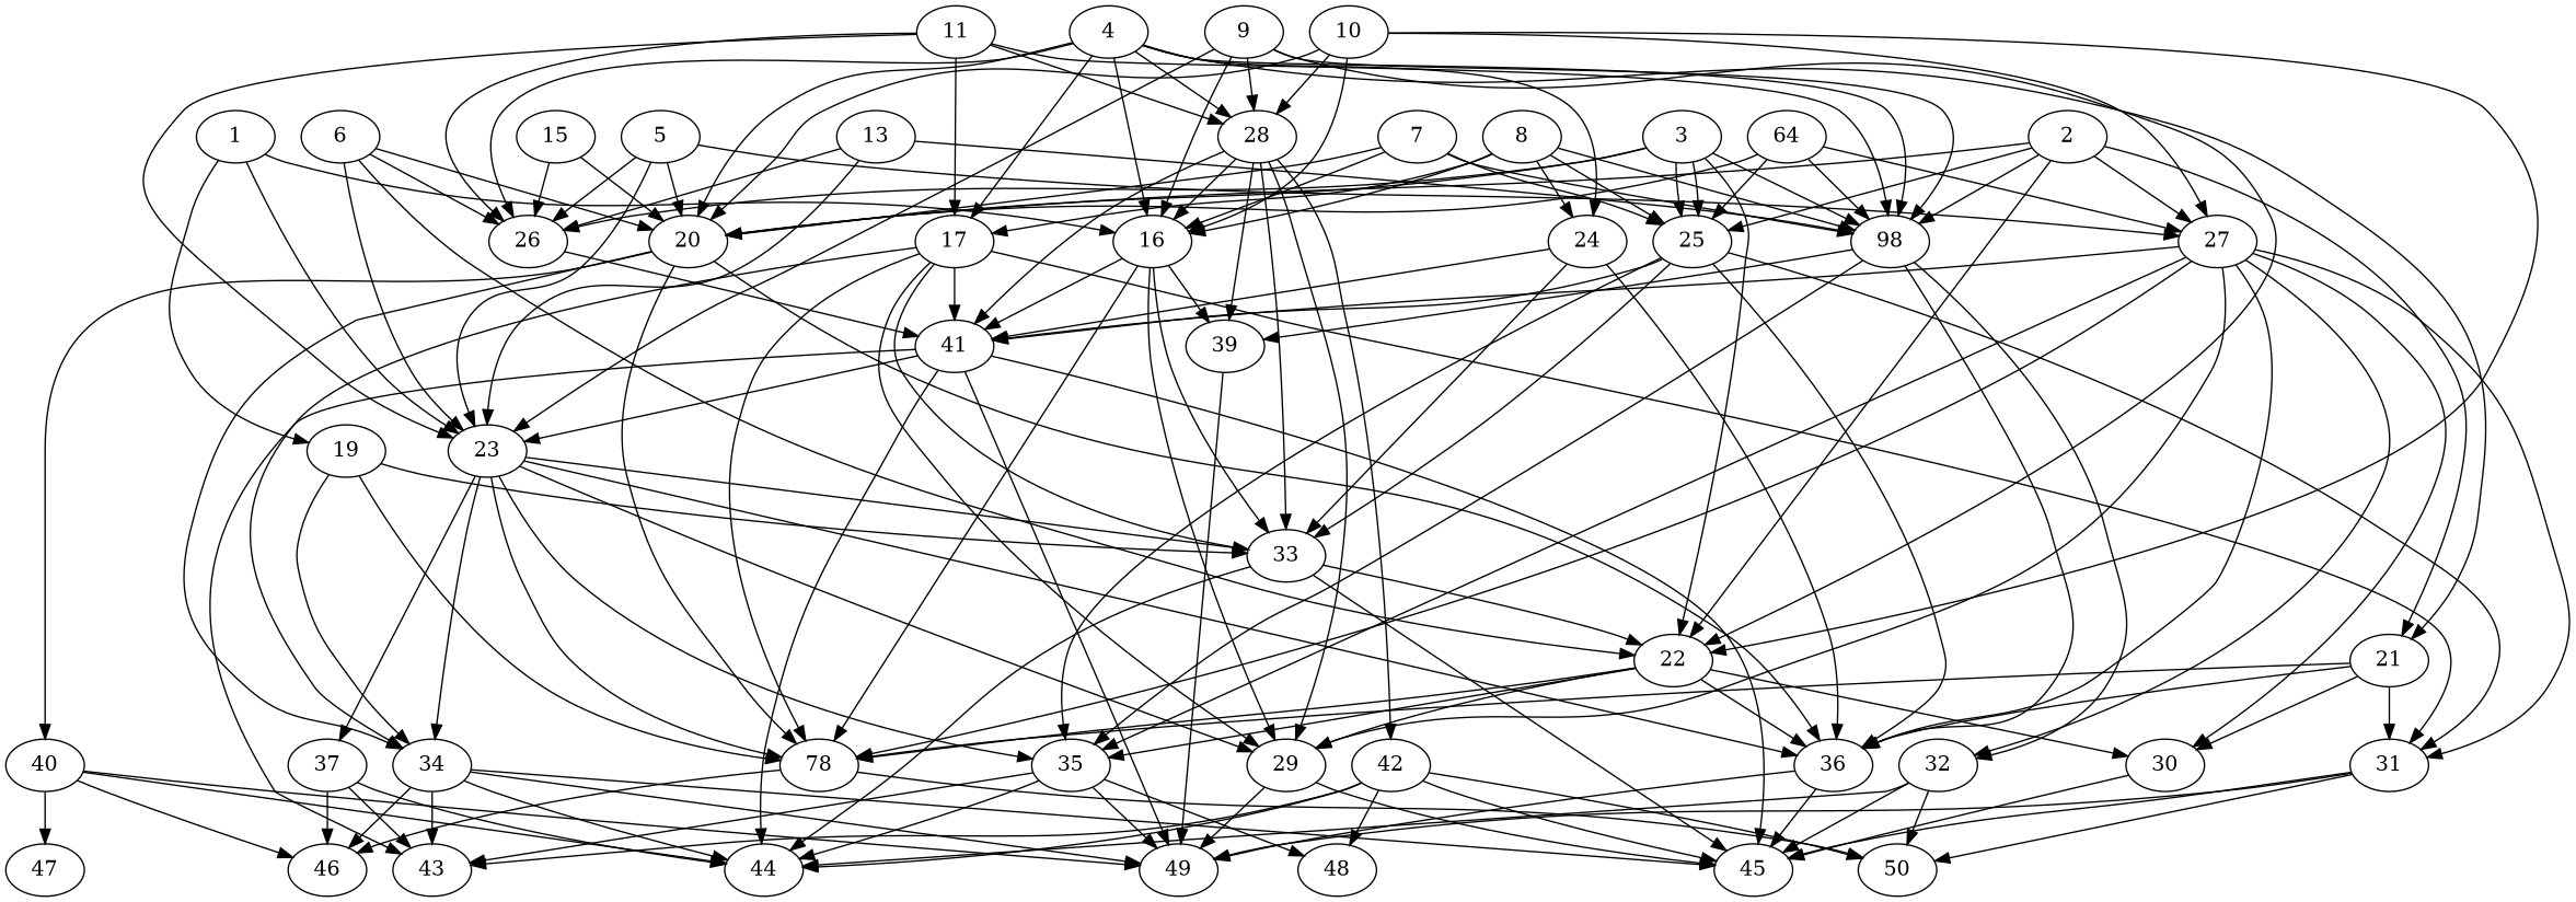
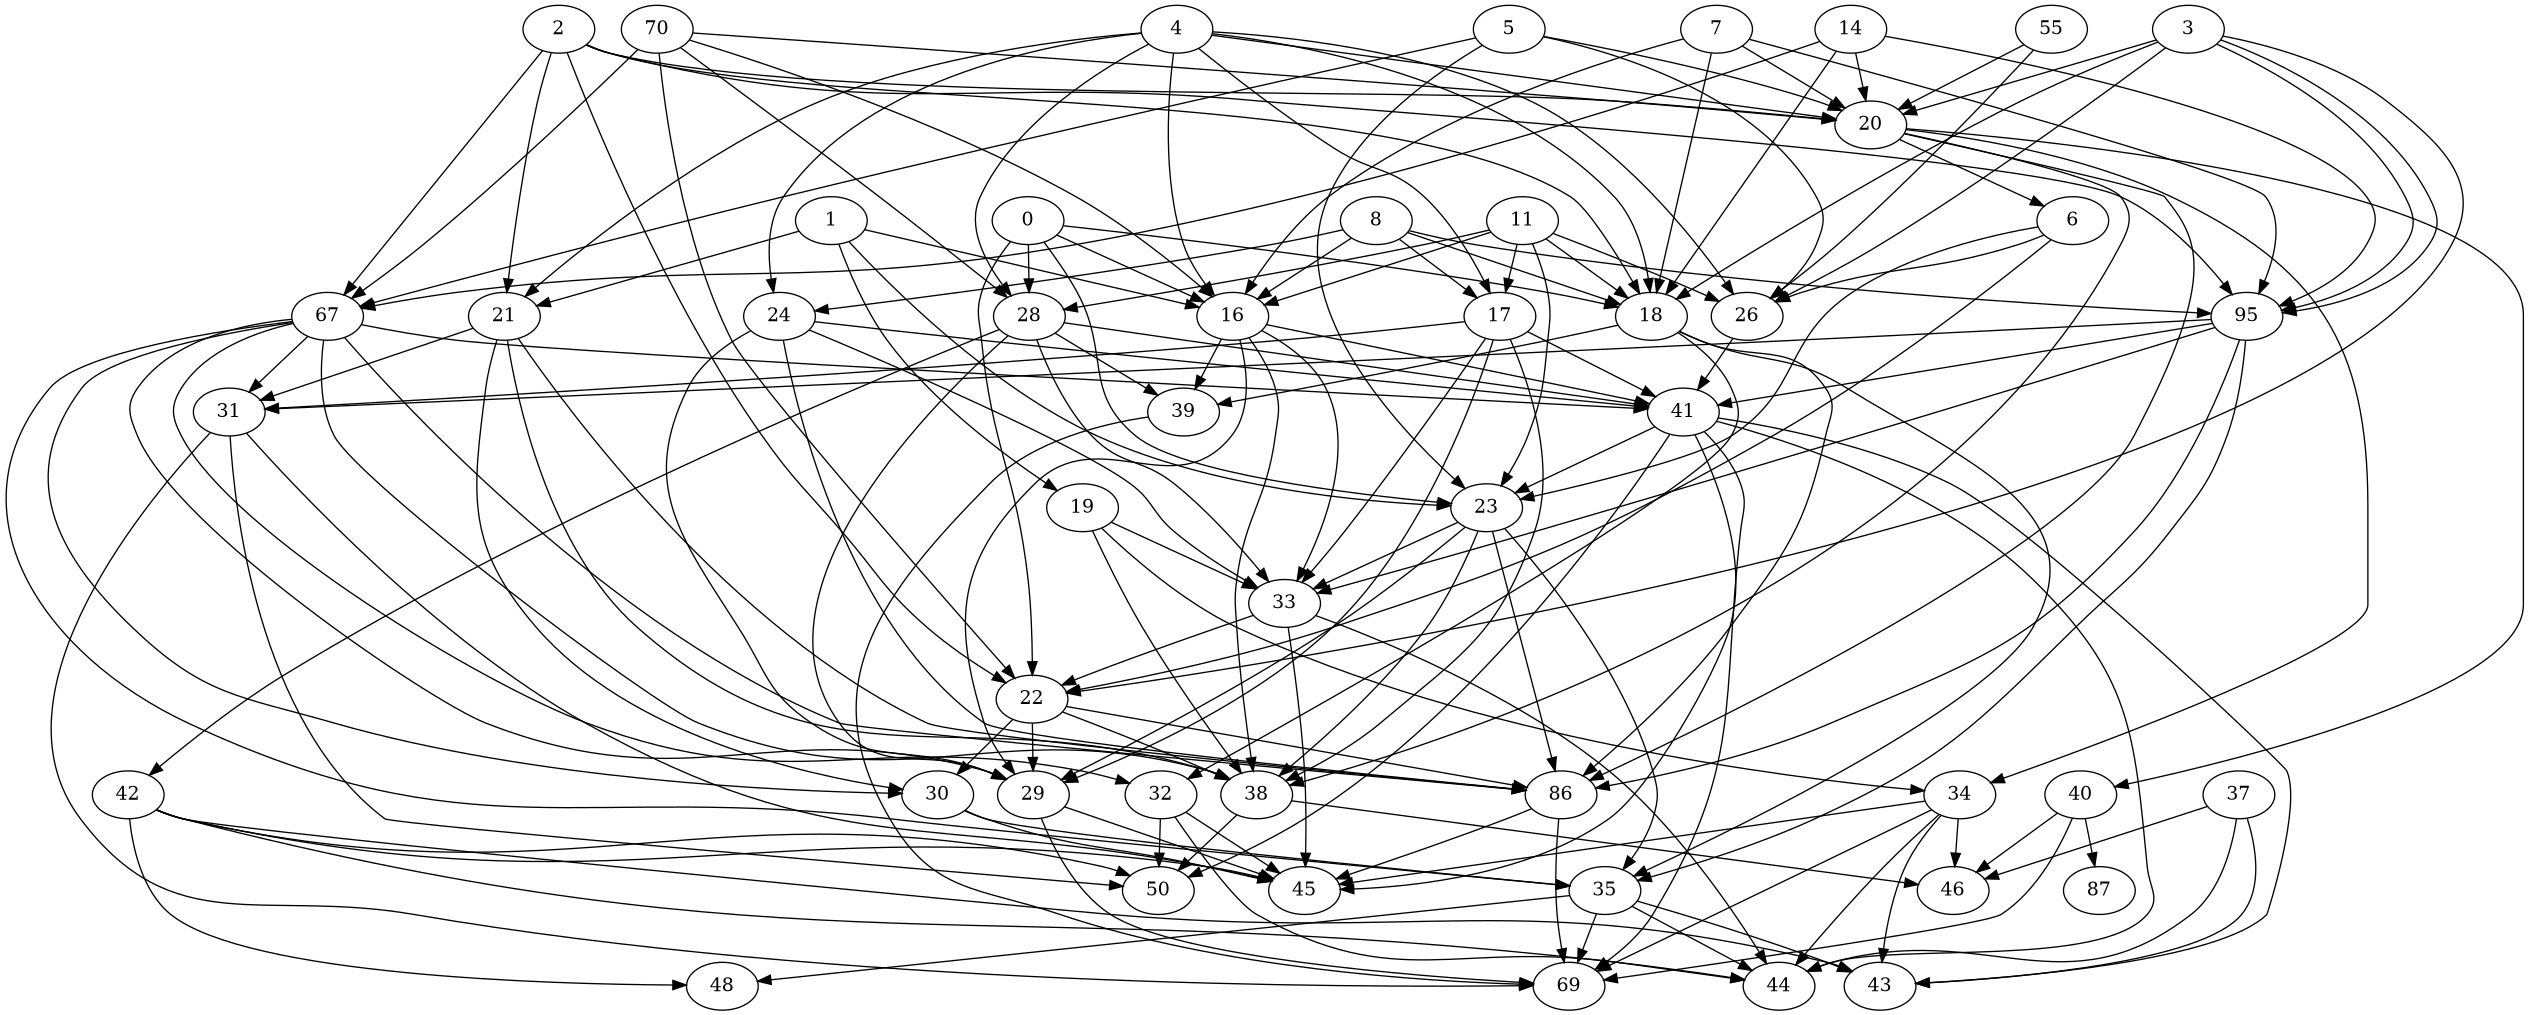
  digraph {
    node [alpha=0.02]
    1 [alpha=0.08 expect_size=49687552]
    16 [expect_size=18109440]
    19 [alpha=0.11 expect_size=43160576]
    21 [alpha=0.14 expect_size=29208576]
    23 [alpha=0.04 expect_size=44641280]
    29 [expect_size=26876928]
    33 [alpha=0.19 expect_size=18499584]
-   38 [alpha=0.12 expect_size=10548224 label=78]
+   38 [alpha=0.12 expect_size=10548224]
    39 [alpha=0.14 expect_size=7648256]
    41 [alpha=0.07 expect_size=23766016]
    34 [alpha=0.13 expect_size=28107776]
    31 [alpha=0.08 expect_size=14171136]
-   36 [alpha=0.17 expect_size=10750976]
+   36 [alpha=0.17 expect_size=10750976 label=86]
    30 [alpha=0.05 expect_size=6762496]
    35 [alpha=0.03 expect_size=10087424]
    37 [alpha=0.07 expect_size=11508736]
    45 [alpha=0.11 expect_size=26959872]
-   49 [alpha=0.13 expect_size=24048640]
+   49 [alpha=0.13 expect_size=24048640 label=69]
    22 [alpha=0.08 expect_size=14001152]
    44 [alpha=0.00 expect_size=42778624]
    50 [alpha=0.11 expect_size=10285056]
    46 [alpha=0.06 expect_size=33056768]
    43 [alpha=0.14 expect_size=44780544]
    48 [alpha=0.16 expect_size=42177536]
    2 [alpha=0.18 expect_size=14779392]
-   18 [expect_size=44331008 label=98]
+   18 [expect_size=44331008]
    20 [alpha=0.03 expect_size=51035136]
-   25 [alpha=0.00 expect_size=16892928]
-   27 [alpha=0.20 expect_size=19918848]
+   25 [alpha=0.00 expect_size=16892928 label=95]
+   27 [alpha=0.20 expect_size=19918848 label=67]
    32 [alpha=0.01 expect_size=46361600]
    40 [alpha=0.15 expect_size=12067840]
-   47 [alpha=0.08 expect_size=26752000]
+   47 [alpha=0.08 expect_size=26752000 label=87]
    3 [alpha=0.09 expect_size=8394752]
    26 [alpha=0.00 expect_size=14510080]
    4 [alpha=0.20 expect_size=34514944]
    17 [alpha=0.00 expect_size=39373824]
    24 [alpha=0.12 expect_size=39185408]
    28 [alpha=0.19 expect_size=21068800]
    42 [expect_size=43573248]
    5 [alpha=0.10 expect_size=51553280]
    6 [alpha=0.09 expect_size=33841152]
    7 [expect_size=50613248]
    8 [alpha=0.20 expect_size=52207616]
-   9 [alpha=0.03 expect_size=14502912]
-   10 [alpha=0.11 expect_size=52385792]
+   9 [alpha=0.03 expect_size=14502912 label=0]
+   10 [alpha=0.11 expect_size=52385792 label=70]
    11 [alpha=0.14 expect_size=6074368]
-   13 [alpha=0.18 expect_size=20633600]
-   14 [alpha=0.11 expect_size=41818112 label=64]
-   15 [alpha=0.19 expect_size=40977408]
+   14 [alpha=0.11 expect_size=41818112]
+   15 [alpha=0.19 expect_size=40977408 label=55]
    1 -> 16
    1 -> 19
+   1 -> 21
    1 -> 23
    16 -> 29
    16 -> 33
    16 -> 38
    16 -> 39
    16 -> 41
    19 -> 33
    19 -> 38
    19 -> 34
    21 -> 38
    21 -> 31
    21 -> 36
    21 -> 30
    23 -> 29
    23 -> 33
    23 -> 38
-   23 -> 34
    23 -> 36
    23 -> 35
-   23 -> 37
    29 -> 45
    29 -> 49
    33 -> 45
    33 -> 22
    33 -> 44
    38 -> 50
    38 -> 46
    39 -> 49
    41 -> 23
    41 -> 45
    41 -> 49
    41 -> 44
+   41 -> 50
    41 -> 43
    34 -> 45
    34 -> 49
    34 -> 44
    34 -> 46
    34 -> 43
    31 -> 45
    31 -> 49
    31 -> 50
    36 -> 45
    36 -> 49
    30 -> 45
    35 -> 49
    35 -> 44
    35 -> 43
    35 -> 48
    37 -> 44
    37 -> 46
    37 -> 43
    22 -> 29
    22 -> 38
    22 -> 36
    22 -> 30
-   22 -> 35
+   30 -> 35
    2 -> 21
    2 -> 22
    2 -> 18
    2 -> 20
    2 -> 25
    2 -> 27
    18 -> 39
    18 -> 36
    18 -> 35
    18 -> 32
    20 -> 38
    20 -> 34
    20 -> 36
    20 -> 40
    25 -> 33
    25 -> 41
    25 -> 31
    25 -> 36
    25 -> 35
    27 -> 29
    27 -> 38
    27 -> 41
    27 -> 31
    27 -> 36
    27 -> 30
    27 -> 35
    27 -> 32
    32 -> 45
    32 -> 44
    32 -> 50
    40 -> 49
-   40 -> 44
    40 -> 46
    40 -> 47
    3 -> 22
    3 -> 18
    3 -> 20
    3 -> 25
    3 -> 25
    3 -> 26
    26 -> 41
    4 -> 16
    4 -> 21
    4 -> 18
    4 -> 20
    4 -> 26
    4 -> 17
    4 -> 24
    4 -> 28
    17 -> 29
    17 -> 33
    17 -> 38
    17 -> 41
-   17 -> 34
    17 -> 31
+   24 -> 29
    24 -> 33
    24 -> 41
    24 -> 36
    28 -> 29
    28 -> 33
    28 -> 39
    28 -> 41
    28 -> 42
    42 -> 45
    42 -> 44
    42 -> 50
    42 -> 43
    42 -> 48
    5 -> 23
    5 -> 20
    5 -> 27
    5 -> 26
    6 -> 23
    6 -> 22
-   6 -> 20
+   20 -> 6
    6 -> 26
    7 -> 16
    7 -> 18
    7 -> 20
    7 -> 25
    8 -> 16
    8 -> 18
    8 -> 25
    8 -> 17
    8 -> 24
    9 -> 16
    9 -> 23
    9 -> 22
    9 -> 18
    9 -> 28
    10 -> 16
    10 -> 22
    10 -> 20
    10 -> 27
    10 -> 28
-   28 -> 16
+   11 -> 16
    11 -> 23
    11 -> 18
    11 -> 26
    11 -> 17
    11 -> 28
-   13 -> 23
-   13 -> 18
-   13 -> 26
    14 -> 18
    14 -> 20
    14 -> 25
    14 -> 27
    15 -> 20
    15 -> 26
  }
